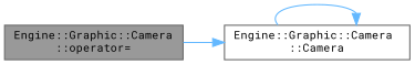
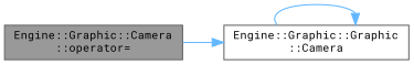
  digraph {
    rankdir=LR
    fontname="Roboto Mono"
    node [fontname="Roboto Mono" fontsize=10 shape=box style=filled]
    edge [color=steelblue1 fontname="Roboto Mono" fontsize=10 labelfontname=Helvetica labelfontsize=10 style=solid]
    n1 [color=gray40 fillcolor=grey60 fontcolor=black height=0.2 label="Engine::Graphic::Camera\l::operator=" width=0.4]
-   n2 [color=grey40 fillcolor=white height=0.2 label="Engine::Graphic::Camera\l::Camera" width=0.4]
+   n2 [color=grey40 fillcolor=white height=0.2 label="Engine::Graphic::Graphic\l::Camera" width=0.4]
    n1 -> n2
    n2 -> n2
  }
